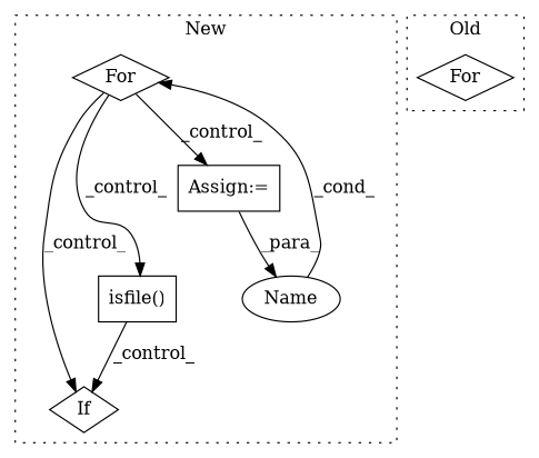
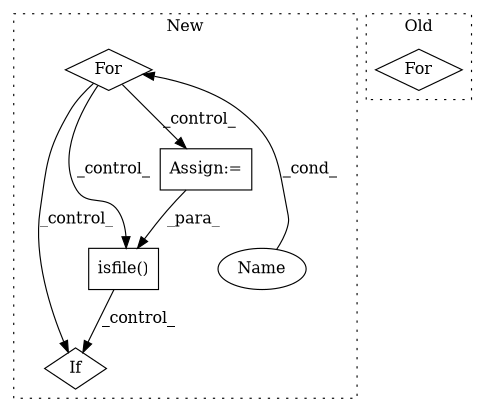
  digraph {
    node [a=107 l=3 shape=diamond]
    n1 [a=75 l="11,1" label="isfile()" s="3764,3783" shape=box]
    n2 [a=96 label=If s=3757]
    n3 [l="4,14" label=For s="3593,3665"]
    n4 [a=87 l=5 label=Name s=3607 shape=ellipse]
    n5 [a=68 label="Assign:=" s=3687 shape=box]
    n6 [l="4,14" label=For s="3847,3877"]
    subgraph cluster_1 {
      label=New
      style=dotted
      n1
      n2
      n3
      n4
      n5
    }
    subgraph cluster_2 {
      label=Old
      style=dotted
      n6
    }
    n1 -> n2 [label=_control_]
    n3 -> n1 [label=_control_]
    n3 -> n2 [label=_control_]
    n3 -> n5 [label=_control_]
    n4 -> n3 [label=_cond_]
-   n5 -> n4 [label=_para_]
+   n5 -> n1 [label=_para_]
  }
